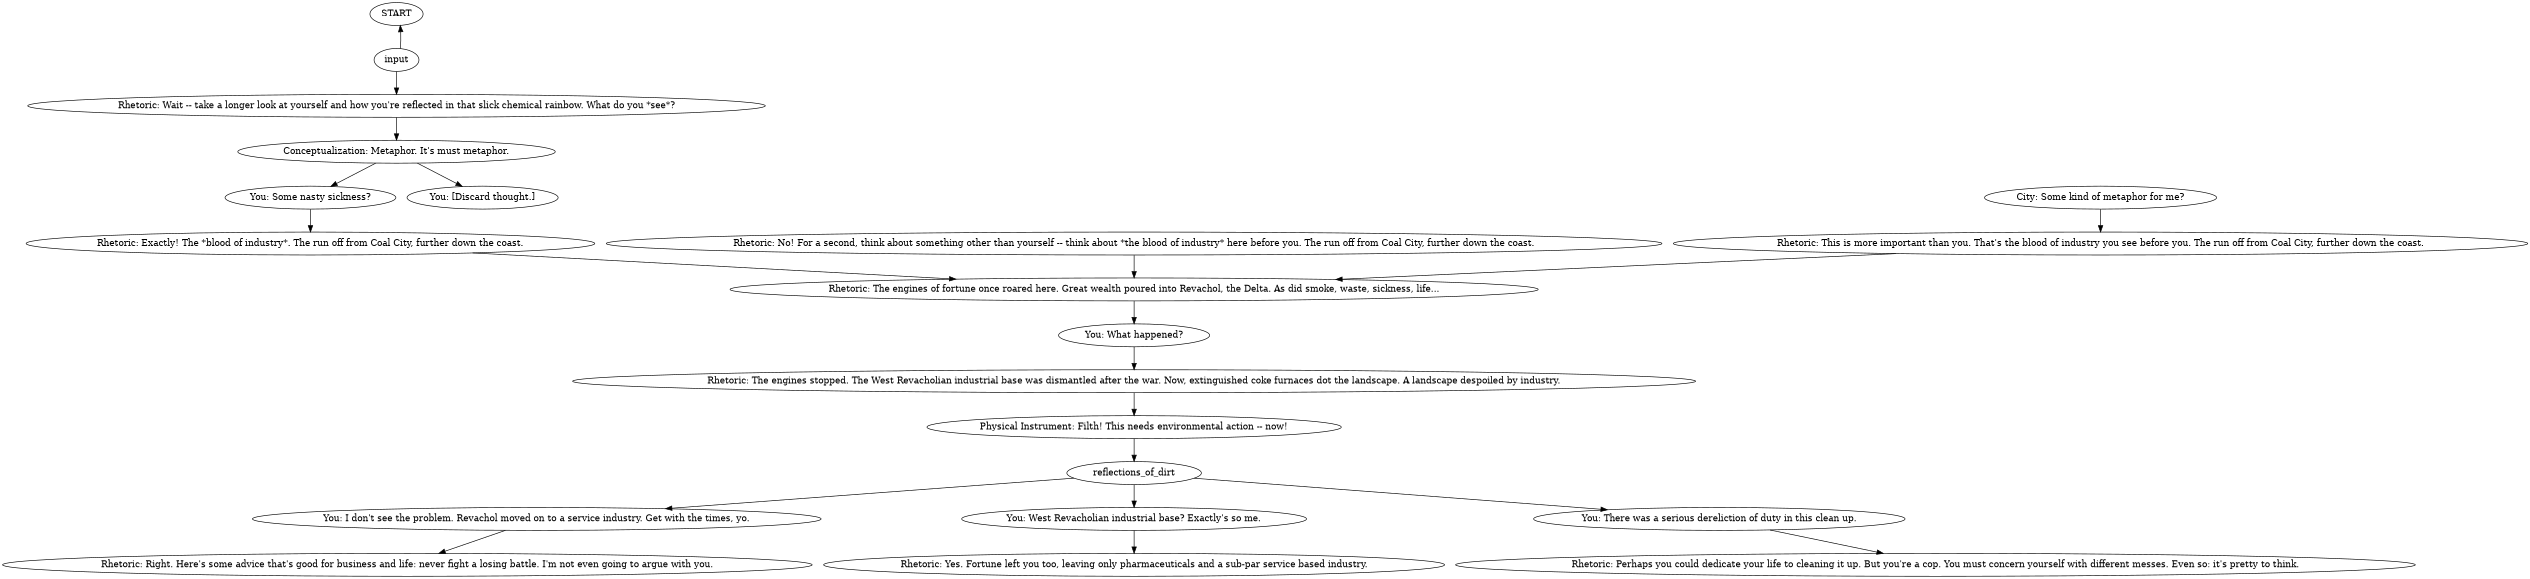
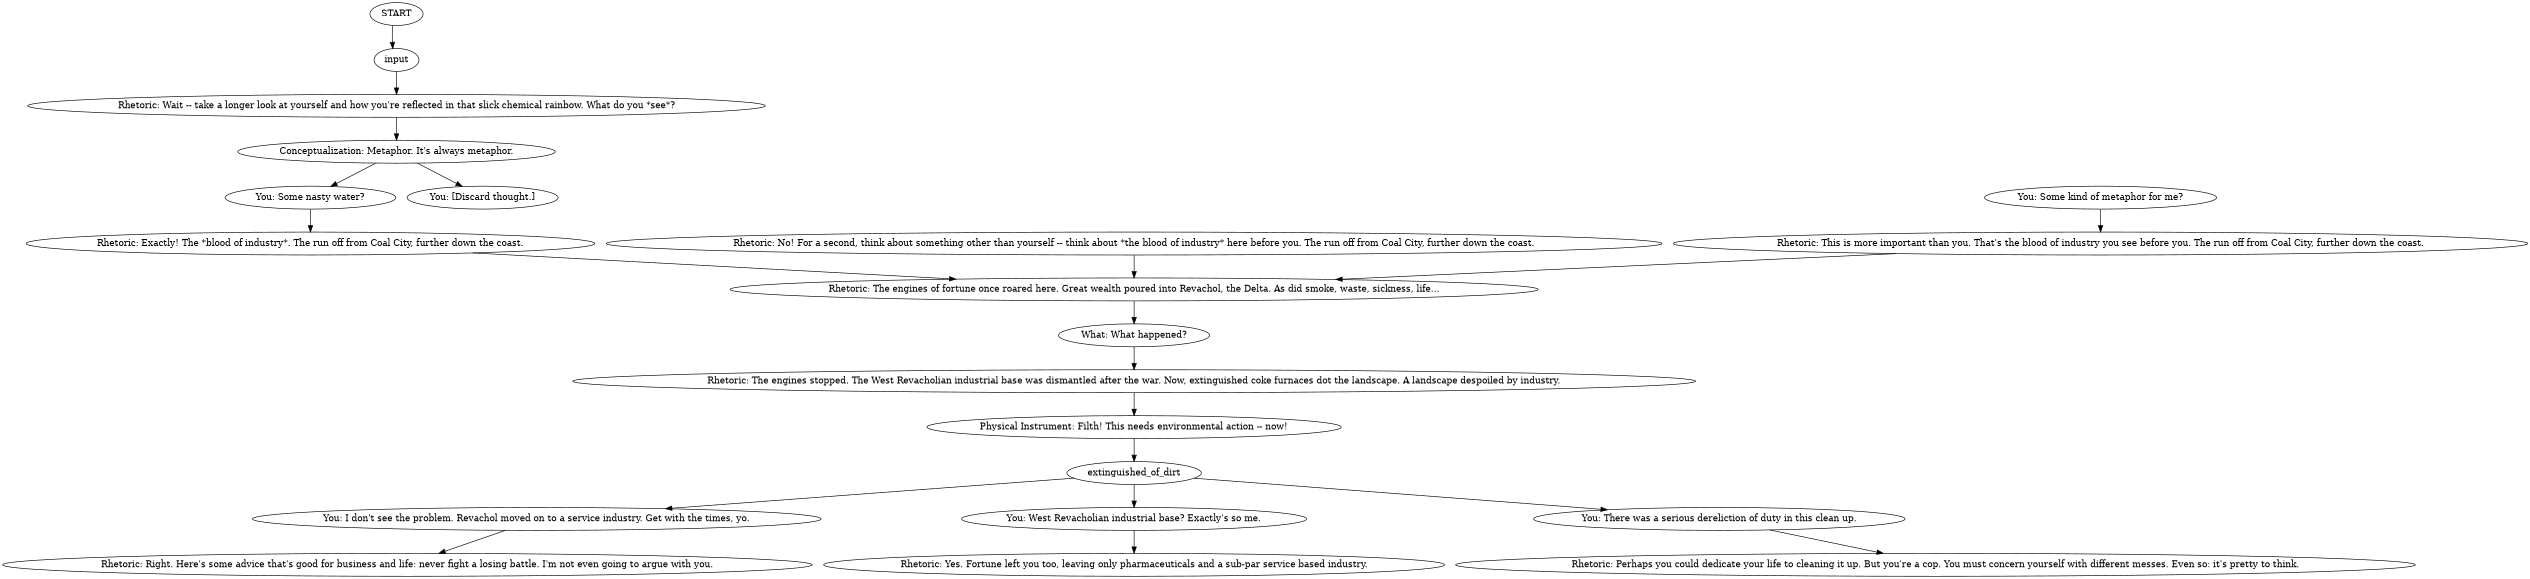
  digraph {
    n1 [label=START]
    n2 [label=input]
    n3 [label="Rhetoric: Wait -- take a longer look at yourself and how you're reflected in that slick chemical rainbow. What do you *see*?"]
-   n4 [label="Conceptualization: Metaphor. It's must metaphor."]
+   n4 [label="Conceptualization: Metaphor. It's always metaphor."]
    n5 [label="You: I don't see the problem. Revachol moved on to a service industry. Get with the times, yo."]
    n6 [label="Rhetoric: Right. Here's some advice that's good for business and life: never fight a losing battle. I'm not even going to argue with you."]
    n7 [label="Physical Instrument: Filth! This needs environmental action -- now!"]
-   n8 [label=reflections_of_dirt]
+   n8 [label=extinguished_of_dirt]
    n9 [label="You: West Revacholian industrial base? Exactly's so me."]
    n10 [label="You: There was a serious dereliction of duty in this clean up."]
    n11 [label="Rhetoric: The engines stopped. The West Revacholian industrial base was dismantled after the war. Now, extinguished coke furnaces dot the landscape. A landscape despoiled by industry."]
    n12 [label="Rhetoric: The engines of fortune once roared here. Great wealth poured into Revachol, the Delta. As did smoke, waste, sickness, life..."]
-   n13 [label="You: What happened?"]
+   n13 [label="What: What happened?"]
    n14 [label="Rhetoric: Perhaps you could dedicate your life to cleaning it up. But you're a cop. You must concern yourself with different messes. Even so: it's pretty to think."]
-   n15 [label="You: Some nasty sickness?"]
+   n15 [label="You: Some nasty water?"]
    n16 [label="Rhetoric: Exactly! The *blood of industry*. The run off from Coal City, further down the coast."]
    n17 [label="You: [Discard thought.]"]
    n18 [label="Rhetoric: No! For a second, think about something other than yourself -- think about *the blood of industry* here before you. The run off from Coal City, further down the coast."]
    n19 [label="Rhetoric: Yes. Fortune left you too, leaving only pharmaceuticals and a sub-par service based industry."]
    n20 [label="Rhetoric: This is more important than you. That's the blood of industry you see before you. The run off from Coal City, further down the coast."]
-   n21 [label="City: Some kind of metaphor for me?"]
-   n2 -> n1
+   n21 [label="You: Some kind of metaphor for me?"]
+   n1 -> n2
    n2 -> n3
    n3 -> n4
    n4 -> n15
    n4 -> n17
    n5 -> n6
    n7 -> n8
    n8 -> n5
    n8 -> n9
    n8 -> n10
    n9 -> n19
    n10 -> n14
    n11 -> n7
    n12 -> n13
    n13 -> n11
    n15 -> n16
    n16 -> n12
    n18 -> n12
    n20 -> n12
    n21 -> n20
  }
